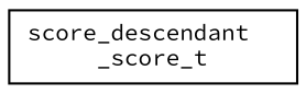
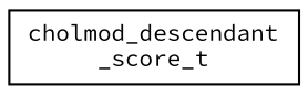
  digraph {
    rankdir=LR
    fontname="Source Code Pro"
-   n1 [color=black fillcolor=white fontname="Source Code Pro" fontsize=10 height=0.2 label="score_descendant\l_score_t" shape=record style=filled width=0.4]
+   n1 [color=black fillcolor=white fontname="Source Code Pro" fontsize=10 height=0.2 label="cholmod_descendant\l_score_t" shape=record style=filled width=0.4]
  }
